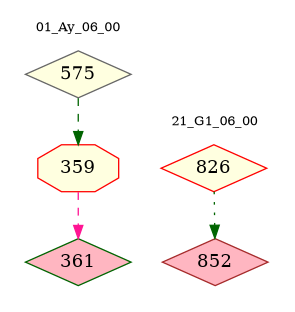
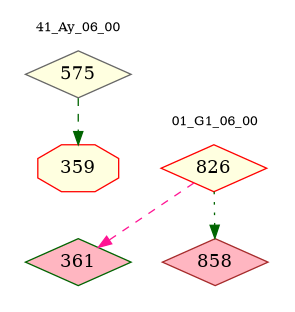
  digraph {
    node [color=red fillcolor=lightyellow shape=diamond style=filled]
    edge [color=darkgreen style=dashed]
    n1 [color=gray40 label=575]
    n2 [label=359 shape=octagon]
    n3 [color=darkgreen fillcolor=lightpink label=361]
    n4 [label=826]
-   n5 [color=brown fillcolor=lightpink label=852]
+   n5 [color=brown fillcolor=lightpink label=858]
    subgraph cluster_1 {
      color=white
      fontsize=10
-     label="01_Ay_06_00"
+     label="41_Ay_06_00"
      n1
      n2
      n3
    }
    subgraph cluster_2 {
      color=white
      fontsize=10
-     label="21_G1_06_00"
+     label="01_G1_06_00"
      n4
      n5
    }
    n1 -> n2
-   n2 -> n3 [color=deeppink]
+   n4 -> n3 [color=deeppink]
    n4 -> n5 [style=dotted]
  }
